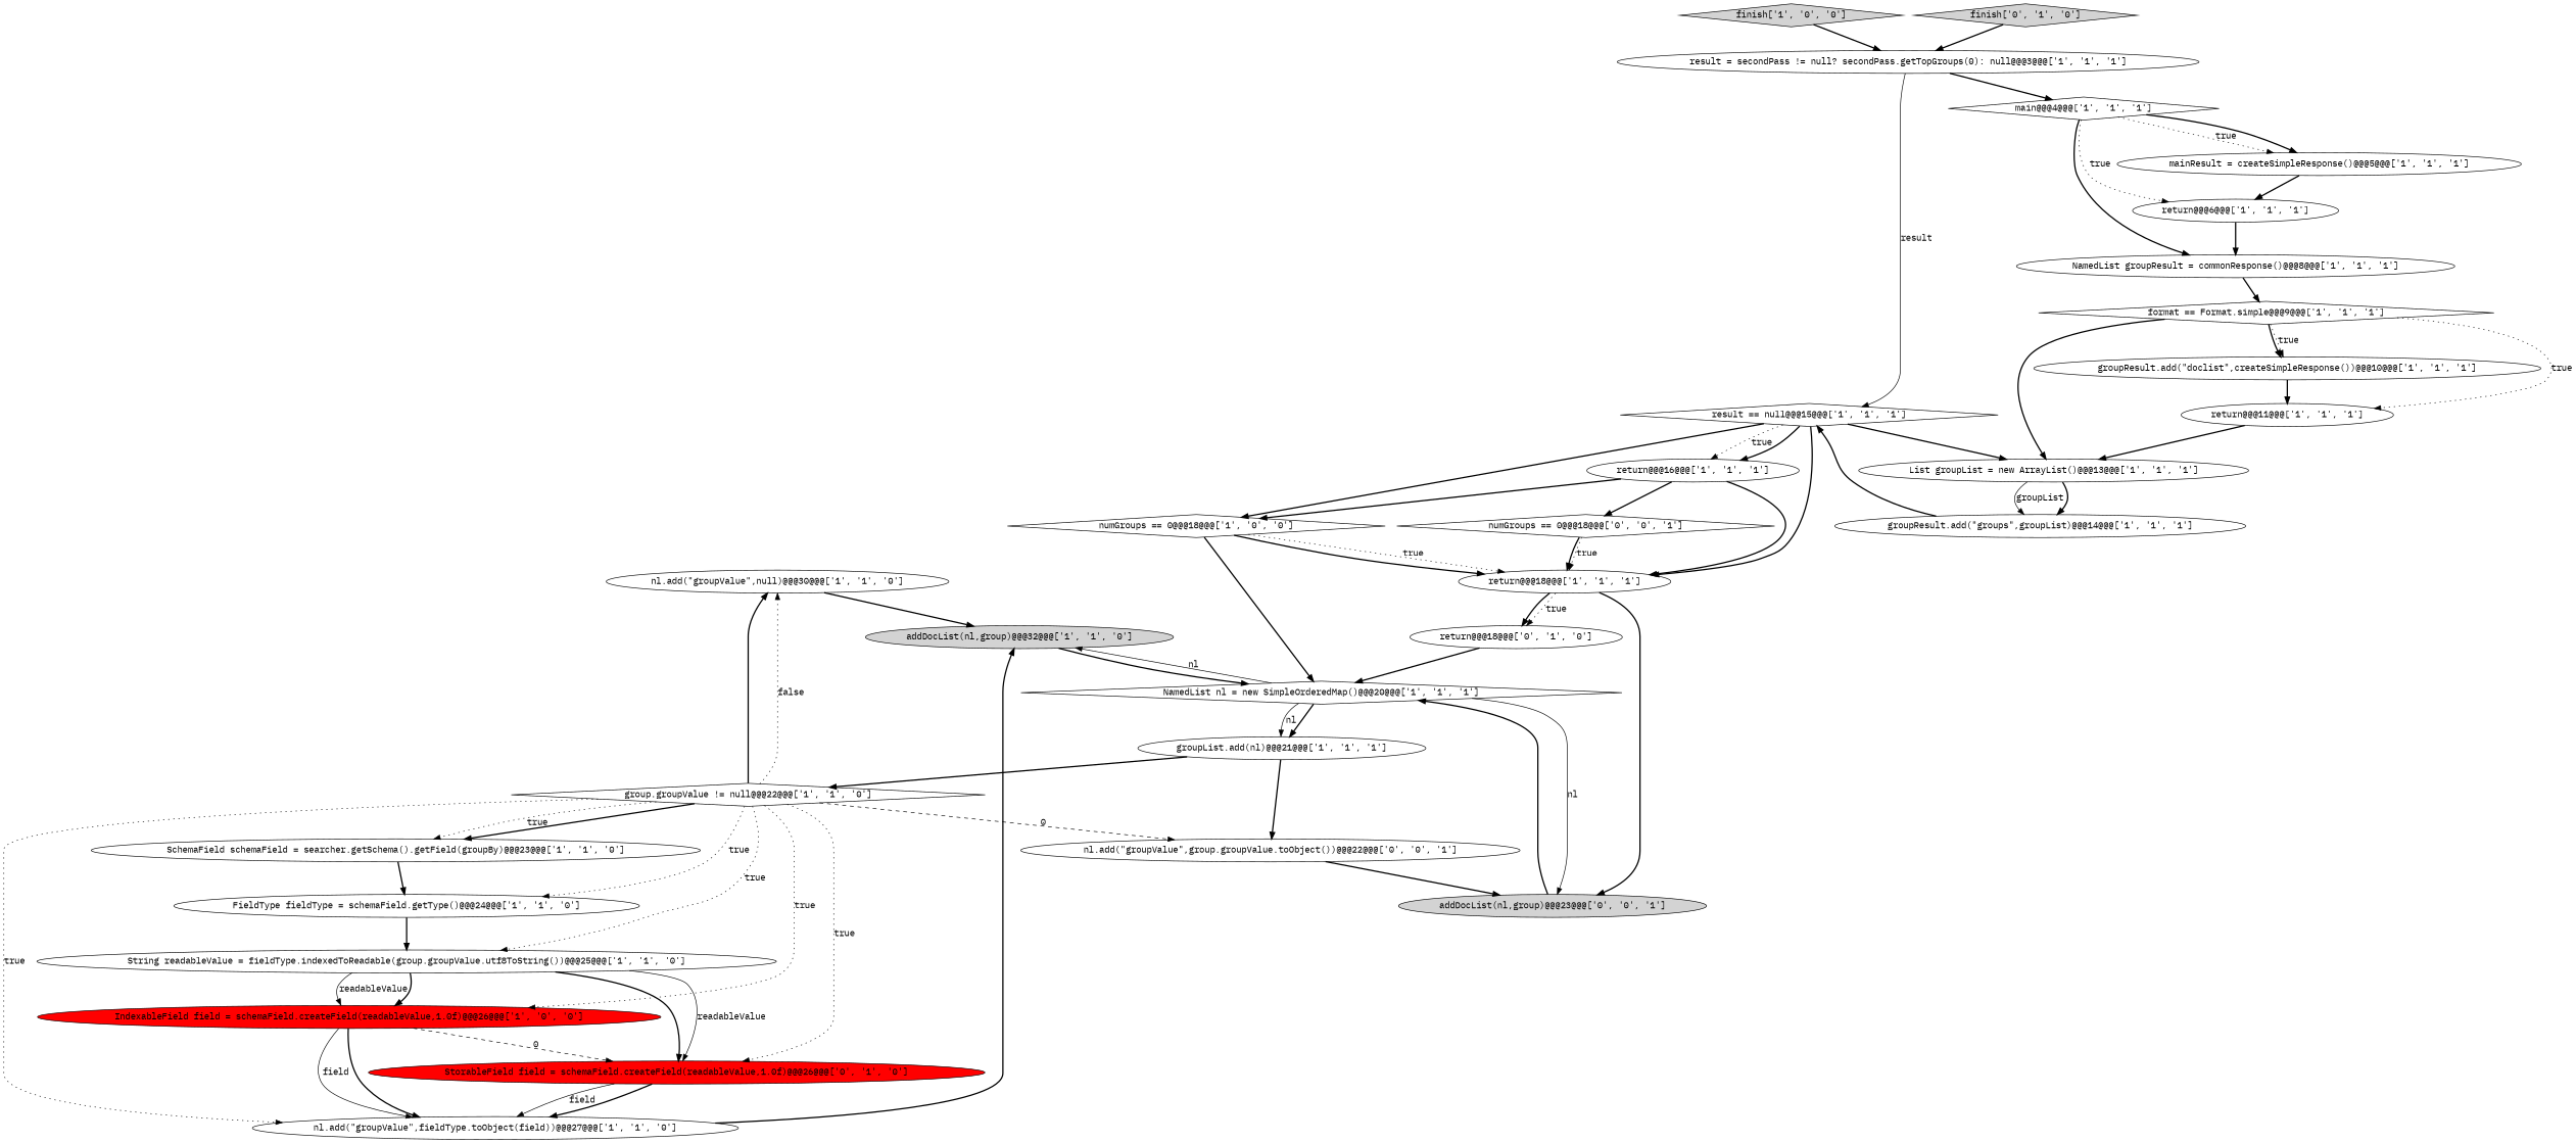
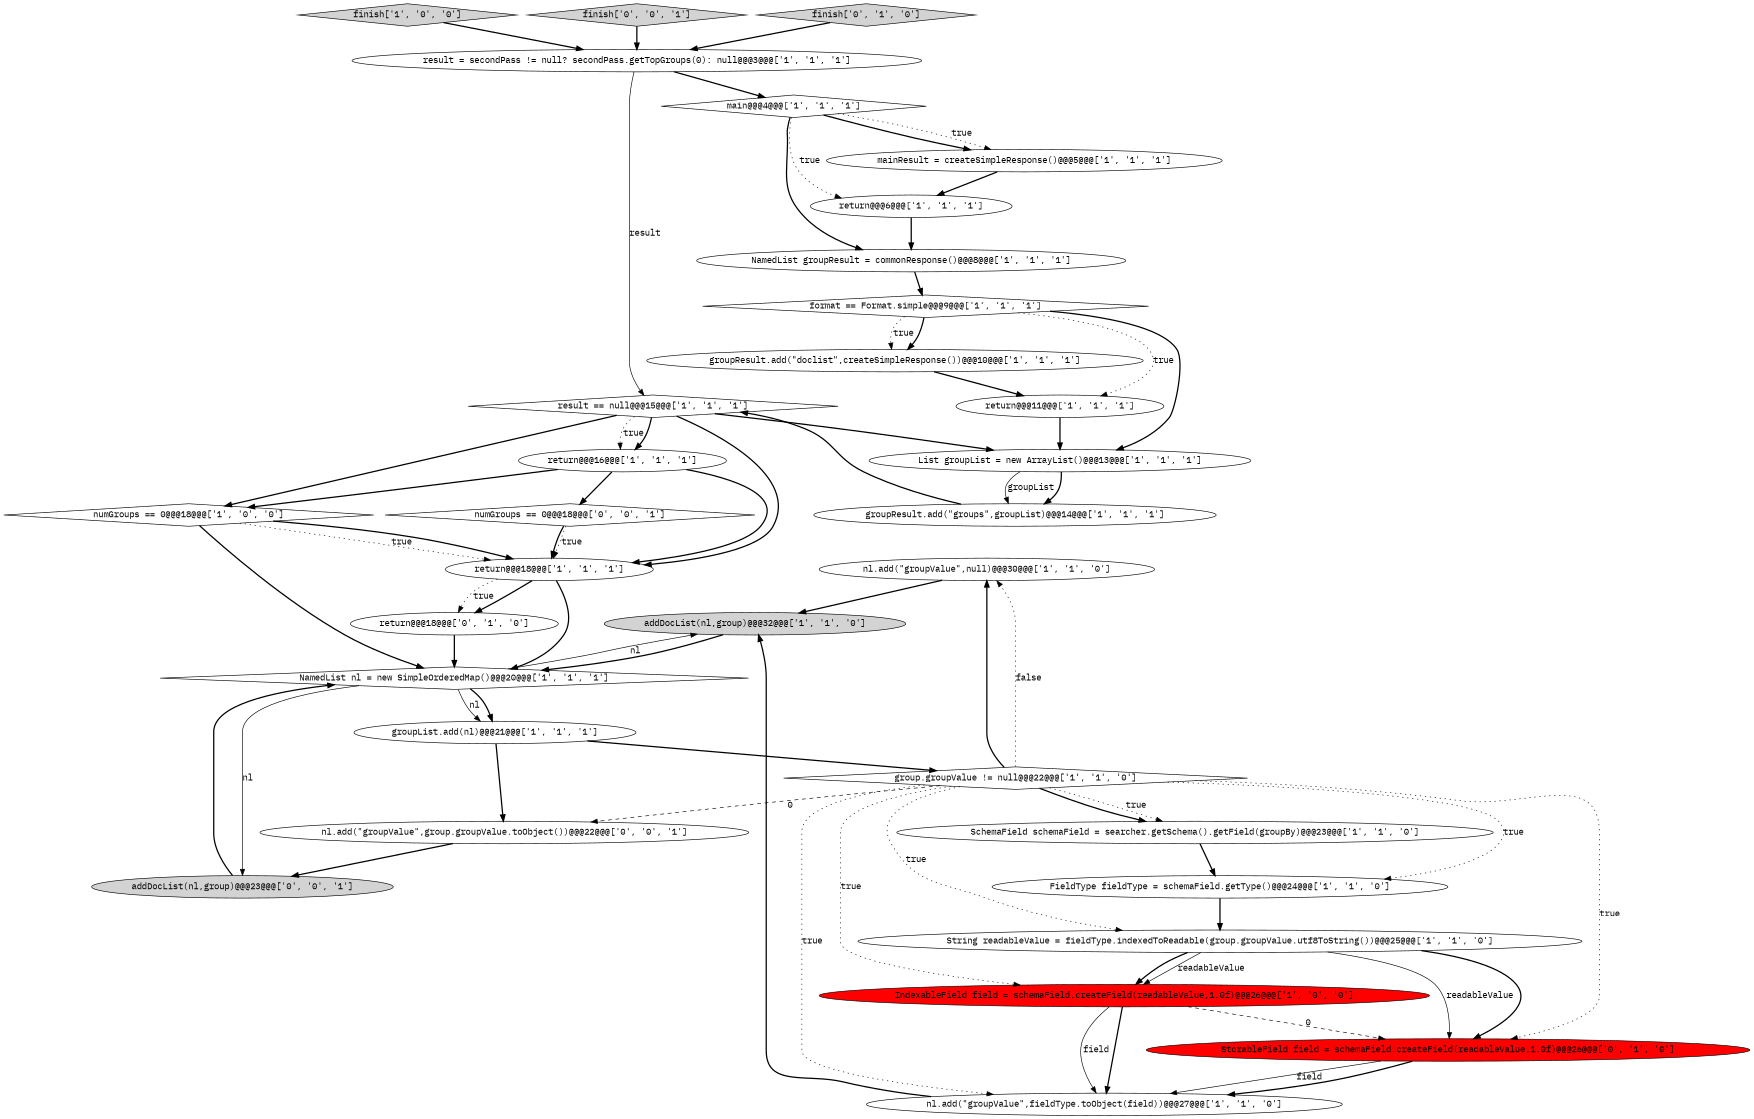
  digraph {
    fontname="IBM Plex Mono"
    node [fillcolor=white fontname="IBM Plex Mono" shape=ellipse style=filled]
    edge [fontname="IBM Plex Mono" style=bold]
    n1 [label="nl.add(\"groupValue\",null)@@@30@@@['1', '1', '0']"]
    n2 [fillcolor=lightgray label="addDocList(nl,group)@@@32@@@['1', '1', '0']"]
    n3 [label="NamedList nl = new SimpleOrderedMap()@@@20@@@['1', '1', '1']" shape=diamond]
    n4 [fillcolor=lightgray label="finish['1', '0', '0']" shape=diamond]
    n5 [label="result = secondPass != null? secondPass.getTopGroups(0): null@@@3@@@['1', '1', '1']"]
    n6 [label="result == null@@@15@@@['1', '1', '1']" shape=diamond]
    n7 [label="main@@@4@@@['1', '1', '1']" shape=diamond]
    n8 [label="mainResult = createSimpleResponse()@@@5@@@['1', '1', '1']"]
    n9 [label="return@@@6@@@['1', '1', '1']"]
    n10 [label="NamedList groupResult = commonResponse()@@@8@@@['1', '1', '1']"]
    n11 [label="nl.add(\"groupValue\",fieldType.toObject(field))@@@27@@@['1', '1', '0']"]
    n12 [label="return@@@18@@@['1', '1', '1']"]
    n13 [label="return@@@16@@@['1', '1', '1']"]
    n14 [label="numGroups == 0@@@18@@@['1', '0', '0']" shape=diamond]
    n15 [label="List groupList = new ArrayList()@@@13@@@['1', '1', '1']"]
    n16 [label="numGroups == 0@@@18@@@['0', '0', '1']" shape=diamond]
    n17 [label="return@@@18@@@['0', '1', '0']"]
    n18 [label="groupList.add(nl)@@@21@@@['1', '1', '1']"]
    n19 [fillcolor=lightgray label="addDocList(nl,group)@@@23@@@['0', '0', '1']"]
    n20 [label="format == Format.simple@@@9@@@['1', '1', '1']" shape=diamond]
    n21 [label="group.groupValue != null@@@22@@@['1', '1', '0']" shape=diamond]
    n22 [label="nl.add(\"groupValue\",group.groupValue.toObject())@@@22@@@['0', '0', '1']"]
    n23 [fillcolor=red label="StorableField field = schemaField.createField(readableValue,1.0f)@@@26@@@['0', '1', '0']"]
    n24 [label="String readableValue = fieldType.indexedToReadable(group.groupValue.utf8ToString())@@@25@@@['1', '1', '0']"]
    n25 [fillcolor=red label="IndexableField field = schemaField.createField(readableValue,1.0f)@@@26@@@['1', '0', '0']"]
    n26 [label="FieldType fieldType = schemaField.getType()@@@24@@@['1', '1', '0']"]
    n27 [label="SchemaField schemaField = searcher.getSchema().getField(groupBy)@@@23@@@['1', '1', '0']"]
+   n28 [fillcolor=lightgray label="finish['0', '0', '1']" shape=diamond]
    n29 [label="groupResult.add(\"doclist\",createSimpleResponse())@@@10@@@['1', '1', '1']"]
    n30 [label="return@@@11@@@['1', '1', '1']"]
    n31 [label="groupResult.add(\"groups\",groupList)@@@14@@@['1', '1', '1']"]
    n32 [fillcolor=lightgray label="finish['0', '1', '0']" shape=diamond]
    n1 -> n2
    n2 -> n3
    n3 -> n2 [label=nl style=solid]
    n3 -> n18
    n3 -> n18 [label=nl style=solid]
    n3 -> n19 [label=nl style=solid]
    n4 -> n5
    n5 -> n6 [label=result style=solid]
    n5 -> n7
    n6 -> n12
    n6 -> n13 [label=true style=dotted]
    n6 -> n13
    n6 -> n14
    n6 -> n15
    n7 -> n8 [label=true style=dotted]
    n7 -> n8
    n7 -> n9 [label=true style=dotted]
    n7 -> n10
    n8 -> n9
    n9 -> n10
    n10 -> n20
    n11 -> n2
-   n12 -> n19
+   n12 -> n3
    n12 -> n17
    n12 -> n17 [label=true style=dotted]
    n13 -> n12
    n13 -> n14
    n13 -> n16
    n14 -> n3
    n14 -> n12 [label=true style=dotted]
    n14 -> n12
    n15 -> n31
    n15 -> n31 [label=groupList style=solid]
    n16 -> n12
    n16 -> n12 [label=true style=dotted]
    n17 -> n3
    n18 -> n21
    n18 -> n22
    n19 -> n3
    n20 -> n15
    n20 -> n29
    n20 -> n29 [label=true style=dotted]
    n20 -> n30 [label=true style=dotted]
    n21 -> n1
    n21 -> n1 [label=false style=dotted]
    n21 -> n11 [label=true style=dotted]
    n21 -> n22 [label=0 style=dashed]
    n21 -> n23 [label=true style=dotted]
    n21 -> n24 [label=true style=dotted]
    n21 -> n25 [label=true style=dotted]
    n21 -> n26 [label=true style=dotted]
    n21 -> n27
    n21 -> n27 [label=true style=dotted]
    n22 -> n19
    n23 -> n11 [label=field style=solid]
    n23 -> n11
    n24 -> n23 [label=readableValue style=solid]
    n24 -> n23
    n24 -> n25 [label=readableValue style=solid]
    n24 -> n25
    n25 -> n11
    n25 -> n11 [label=field style=solid]
    n25 -> n23 [label=0 style=dashed]
    n26 -> n24
    n27 -> n26
+   n28 -> n5
    n29 -> n30
    n30 -> n15
    n31 -> n6
    n32 -> n5
  }
